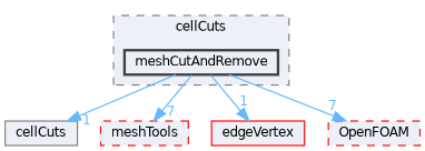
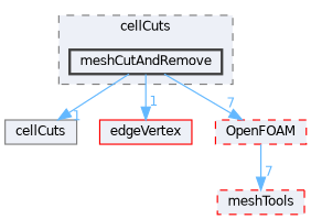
  digraph {
    compound=true
    node [color=red fillcolor="#edf0f7" fontname=Helvetica fontsize=10 shape=box style=filled]
    edge [color=steelblue1 fontcolor=steelblue1 fontname=Helvetica fontsize=10 headlabel=1 labeldistance=1.5 labelfontname=Helvetica labelfontsize=10]
    n1 [color=grey25 height=0.2 label=meshCutAndRemove style="filled,bold" width=0.4]
    n2 [color=grey50 height=0.2 label=cellCuts width=0.4]
    n3 [height=0.2 label=meshTools style="filled,dashed" width=0.4]
    n4 [height=0.2 label=edgeVertex width=0.4]
    n5 [height=0.2 label=OpenFOAM style="filled,dashed" width=0.4]
    subgraph cluster_1 {
      bgcolor="#edf0f7"
      fontname=Helvetica
      fontsize=10
      label=cellCuts
      pencolor=grey50
      style="filled,dashed"
      n1
    }
    n1 -> n2
-   n1 -> n3 [headlabel=7]
+   n5 -> n3 [headlabel=7]
    n1 -> n4
    n1 -> n5 [headlabel=7]
  }
